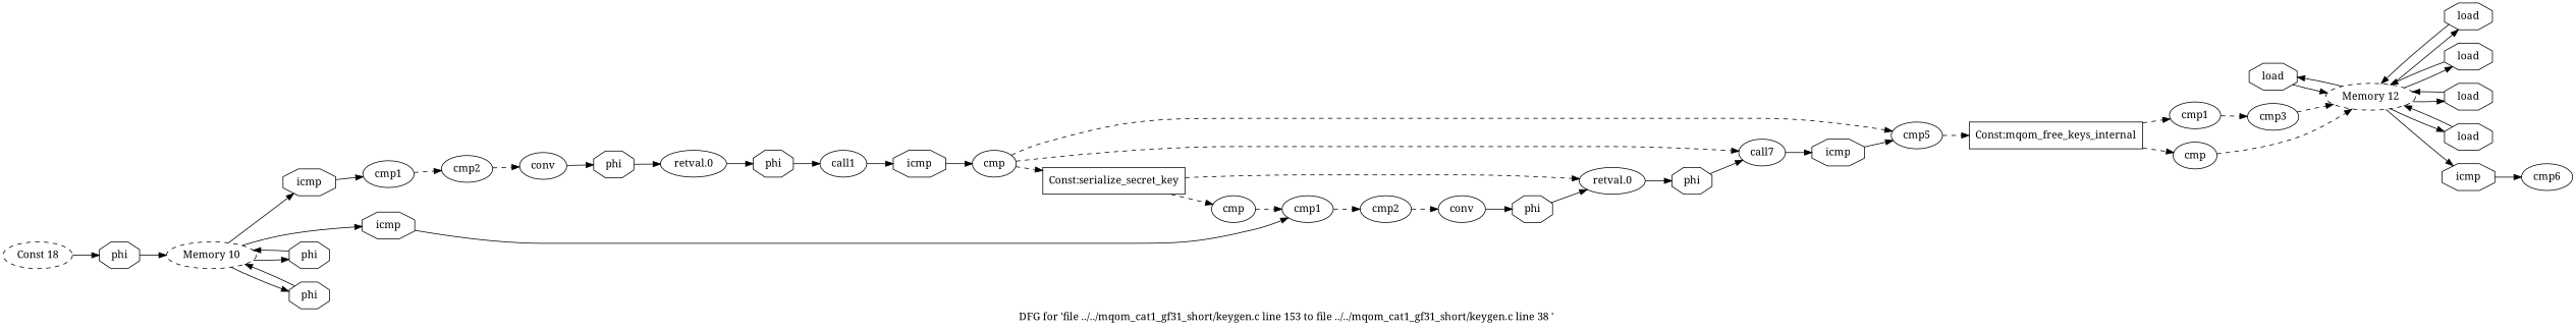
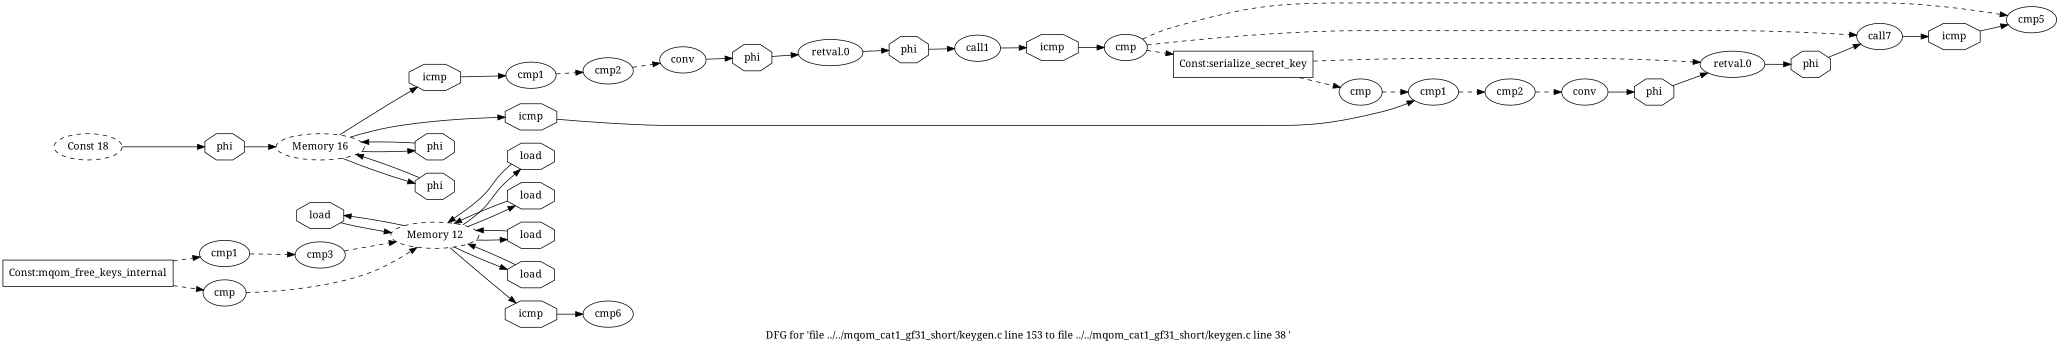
  digraph {
    fontname="Noto Serif"
    label="DFG for 'file ../../mqom_cat1_gf31_short/keygen.c line 153 to file ../../mqom_cat1_gf31_short/keygen.c line 38 ' "
    rankdir=LR
    node [fontname="Noto Serif" shape=ellipse style=solid]
    edge [fontname="Noto Serif"]
    n1 [label=load shape=octagon]
    n2 [label="Memory 12" style=dashed]
    n3 [label=load shape=octagon]
    n4 [label=load shape=octagon]
    n5 [label=load shape=octagon]
    n6 [label=load shape=octagon]
    n7 [label=icmp shape=octagon]
    n8 [label=cmp6]
    n9 [label=cmp1]
    n10 [label=cmp2]
    n11 [label=conv]
    n12 [label=phi shape=octagon]
    n13 [label=icmp shape=octagon]
-   n14 [label="Memory 10" style=dashed]
+   n14 [label="Memory 16" style=dashed]
    n15 [label=phi shape=octagon]
    n16 [label=phi shape=octagon]
    n17 [label=icmp shape=octagon]
    n18 [label=cmp1]
    n19 [label=cmp2]
    n20 [label=cmp3]
    n21 [label=cmp1]
    n22 [label=cmp]
    n23 [label=phi shape=octagon]
    n24 [label="retval.0"]
    n25 [label=phi shape=octagon]
    n26 [label=call7]
    n27 [label=call1]
    n28 [label=icmp shape=octagon]
    n29 [label=cmp]
    n30 [label=cmp5]
    n31 [label="Const:serialize_secret_key" shape=box]
    n32 [label=icmp shape=octagon]
    n33 [label="Const:mqom_free_keys_internal" shape=box]
    n34 [label=cmp]
    n35 [label="Const 18" style=dashed]
    n36 [label=phi shape=octagon]
    n37 [label=phi shape=octagon]
    n38 [label="retval.0"]
    n39 [label=conv]
    n1 -> n2
    n2 -> n1
    n2 -> n3
    n2 -> n4
    n2 -> n5
    n2 -> n6
    n2 -> n7
    n3 -> n2
    n4 -> n2
    n5 -> n2
    n6 -> n2
    n7 -> n8
    n9 -> n10 [style=dashed]
    n10 -> n11 [style=dashed]
    n11 -> n12
    n12 -> n38
    n13 -> n9
    n14 -> n13
    n14 -> n15
    n14 -> n16
    n14 -> n17
    n15 -> n14
    n16 -> n14
    n17 -> n18
    n18 -> n19 [style=dashed]
    n19 -> n39 [style=dashed]
    n20 -> n2 [style=dashed]
    n21 -> n20 [style=dashed]
    n22 -> n2 [style=dashed]
    n23 -> n24
    n24 -> n25
    n25 -> n26
    n26 -> n32
    n27 -> n28
    n28 -> n29
    n29 -> n26 [style=dashed]
    n29 -> n30 [style=dashed]
    n29 -> n31 [style=dashed]
-   n30 -> n33 [style=dashed]
    n31 -> n24 [style=dashed]
    n31 -> n34 [style=dashed]
    n32 -> n30
    n33 -> n21 [style=dashed]
    n33 -> n22 [style=dashed]
    n34 -> n18 [style=dashed]
    n35 -> n36
    n36 -> n14
    n37 -> n27
    n38 -> n37
    n39 -> n23
  }
